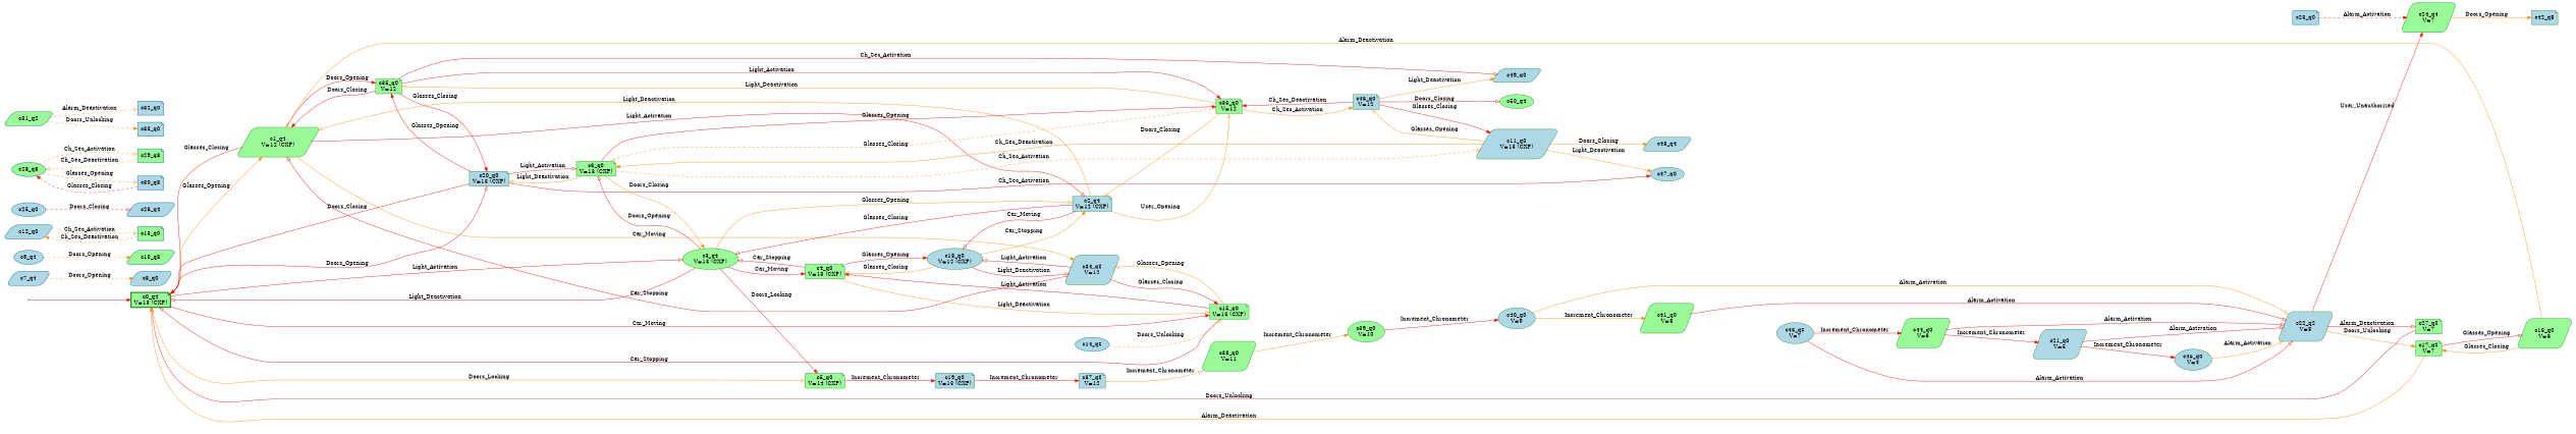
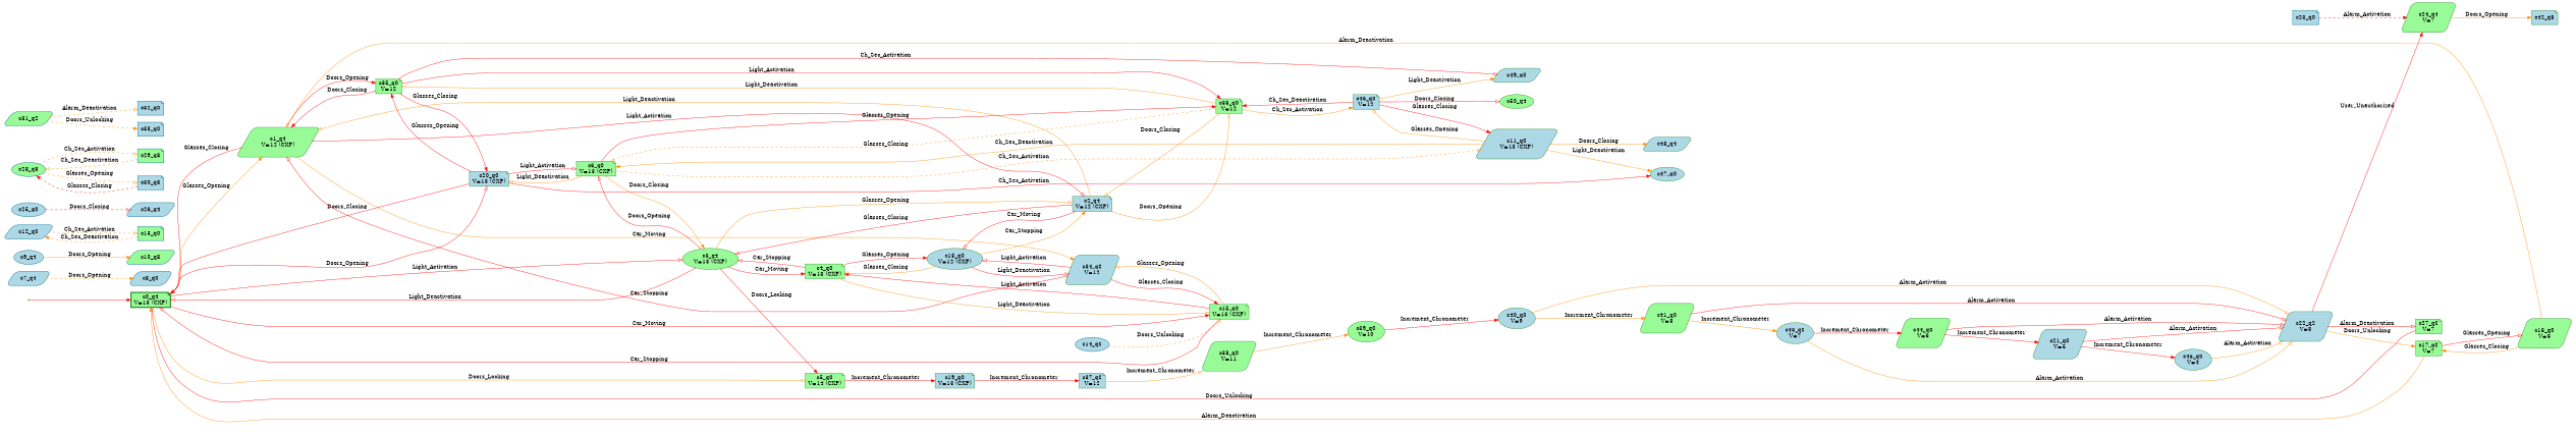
  digraph {
    rankdir=LR
    node [color=forestgreen fillcolor=lightblue shape=note style="rounded, filled,filled"]
    edge [arrowhead=onormal color=red]
    __invisible__ [fillcolor=palegreen shape=point style=filled]
    n2 [fillcolor=palegreen label="c0_q4\nV=13 (CXP)" penwidth=3]
    n3 [fillcolor=palegreen label="c1_q4\nV=12 (CXP)" shape=parallelogram]
    n4 [fillcolor=palegreen label="c3_q4\nV=13 (CXP)" shape=ellipse]
    n5 [fillcolor=palegreen label="c15_q0\nV=13 (CXP)"]
    n6 [fillcolor=palegreen label="c5_q0\nV=14 (CXP)"]
    n7 [label="c20_q0\nV=13 (CXP)"]
    n8 [label="c2_q4\nV=12 (CXP)"]
    n9 [label="c34_q0\nV=12" shape=parallelogram]
    n10 [fillcolor=palegreen label="c35_q0\nV=12"]
    n11 [fillcolor=palegreen label="c4_q0\nV=13 (CXP)"]
    n12 [fillcolor=palegreen label="c6_q0\nV=13 (CXP)"]
    n13 [label="c19_q0\nV=13 (CXP)"]
    n14 [label=c47_q0 shape=ellipse]
    n15 [label="c18_q0\nV=12 (CXP)" shape=ellipse]
    n16 [fillcolor=palegreen label="c36_q0\nV=12"]
    n17 [label=c49_q0 shape=parallelogram]
    n18 [label="c46_q0\nV=12"]
    n19 [label="c11_q0\nV=13 (CXP)" shape=parallelogram]
    n20 [label="c37_q0\nV=12"]
    n21 [fillcolor=palegreen label="c38_q0\nV=11" shape=parallelogram]
    n22 [fillcolor=palegreen label="c39_q0\nV=10" shape=ellipse]
    n23 [label="c40_q0\nV=9" shape=ellipse]
    n24 [fillcolor=palegreen label="c41_q0\nV=8" shape=parallelogram]
    n25 [label="c22_q2\nV=8" shape=parallelogram]
    n26 [label="c43_q0\nV=7" shape=ellipse]
    n27 [fillcolor=palegreen label="c24_q4\nV=7" shape=parallelogram]
    n28 [fillcolor=palegreen label="c27_q0\nV=7"]
    n29 [fillcolor=palegreen label="c17_q0\nV=7"]
    n30 [fillcolor=palegreen label="c44_q0\nV=6" shape=parallelogram]
    n31 [label="c21_q0\nV=5" shape=parallelogram]
    n32 [label="c45_q0\nV=4" shape=ellipse]
    n33 [label=c42_q8]
    n34 [fillcolor=palegreen label="c16_q0\nV=6" shape=parallelogram]
    n35 [label=c48_q4 shape=parallelogram]
    n36 [fillcolor=palegreen label=c50_q4 shape=ellipse]
    n37 [color=deepskyblue4 label=c7_q4 shape=parallelogram]
    n38 [color=deepskyblue4 label=c8_q0 shape=parallelogram]
    n39 [color=deepskyblue4 label=c9_q4 shape=ellipse]
    n40 [color=deepskyblue4 fillcolor=palegreen label=c10_q8 shape=parallelogram]
    n41 [color=deepskyblue4 label=c12_q0 shape=parallelogram]
    n42 [color=deepskyblue4 fillcolor=palegreen label=c13_q0]
    n43 [color=deepskyblue4 label=c14_q0 shape=ellipse]
    n44 [color=deepskyblue4 label=c23_q0]
    n45 [color=deepskyblue4 label=c25_q0 shape=ellipse]
    n46 [color=deepskyblue4 label=c26_q4 shape=parallelogram]
    n47 [color=deepskyblue4 fillcolor=palegreen label=c28_q8 shape=ellipse]
    n48 [color=deepskyblue4 fillcolor=palegreen label=c29_q8]
    n49 [color=deepskyblue4 label=c30_q8]
    n50 [color=deepskyblue4 fillcolor=palegreen label=c31_q2 shape=parallelogram]
    n51 [color=deepskyblue4 label=c32_q0]
    n52 [color=deepskyblue4 label=c33_q0]
    __invisible__ -> n2 [arrowhead=normal]
    n2 -> n3 [arrowhead=normal color=darkorange label=Glasses_Opening]
    n2 -> n4 [label=Light_Activation]
    n2 -> n5 [arrowhead=normal label=Car_Moving]
    n2 -> n6 [color=darkorange label=Doors_Locking]
    n2 -> n7 [label=Doors_Opening]
    n3 -> n2 [arrowhead=normal label=Glasses_Closing]
    n3 -> n8 [label=Light_Activation]
    n3 -> n9 [arrowhead=normal color=darkorange label=Car_Moving]
    n3 -> n10 [arrowhead=normal label=Doors_Opening]
    n4 -> n2 [label=Light_Deactivation]
    n4 -> n6 [arrowhead=normal label=Doors_Locking]
    n4 -> n8 [color=darkorange label=Glasses_Opening]
    n4 -> n11 [arrowhead=normal label=Car_Moving]
    n4 -> n12 [label=Doors_Opening]
    n5 -> n2 [label=Car_Stopping]
    n5 -> n9 [color=darkorange label=Glasses_Opening]
    n5 -> n11 [arrowhead=normal label=Light_Activation]
    n6 -> n13 [arrowhead=normal label=Increment_Chronometer]
    n7 -> n2 [label=Doors_Closing]
    n7 -> n10 [arrowhead=normal label=Glasses_Opening]
    n7 -> n12 [label=Light_Activation]
    n7 -> n14 [arrowhead=normal label=Ch_Sec_Activation]
    n8 -> n3 [color=darkorange label=Light_Deactivation]
    n8 -> n4 [label=Glasses_Closing]
    n8 -> n15 [label=Car_Moving]
-   n8 -> n16 [color=darkorange label=User_Opening]
+   n8 -> n16 [color=darkorange label=Doors_Opening]
    n9 -> n3 [label=Car_Stopping]
    n9 -> n5 [arrowhead=normal label=Glasses_Closing]
    n9 -> n15 [label=Light_Activation]
    n10 -> n3 [arrowhead=normal label=Doors_Closing]
    n10 -> n7 [arrowhead=normal label=Glasses_Closing]
    n10 -> n16 [arrowhead=normal label=Light_Activation]
    n10 -> n17 [label=Ch_Sec_Activation]
    n11 -> n4 [label=Car_Stopping]
    n11 -> n5 [color=darkorange label=Light_Deactivation]
    n11 -> n15 [arrowhead=normal label=Glasses_Opening]
    n12 -> n4 [arrowhead=normal color=darkorange label=Doors_Closing]
    n12 -> n7 [color=darkorange label=Light_Deactivation]
    n12 -> n16 [arrowhead=normal label=Glasses_Opening]
    n12 -> n19 [color=darkorange label=Ch_Sec_Activation style=dashed]
    n13 -> n20 [arrowhead=normal label=Increment_Chronometer]
    n15 -> n8 [arrowhead=normal color=darkorange label=Car_Stopping]
    n15 -> n9 [label=Light_Deactivation]
    n15 -> n11 [color=darkorange label=Glasses_Closing]
    n16 -> n8 [color=darkorange label=Doors_Closing]
    n16 -> n10 [color=darkorange label=Light_Deactivation]
    n16 -> n12 [color=darkorange label=Glasses_Closing style=dashed]
    n16 -> n18 [arrowhead=normal color=darkorange label=Ch_Sec_Activation]
    n18 -> n16 [arrowhead=normal label=Ch_Sec_Deactivation]
    n18 -> n17 [arrowhead=normal color=darkorange label=Light_Deactivation]
    n18 -> n19 [arrowhead=normal label=Glasses_Closing]
    n18 -> n36 [label=Doors_Closing]
    n19 -> n12 [arrowhead=normal color=darkorange label=Ch_Sec_Deactivation]
    n19 -> n14 [arrowhead=normal color=darkorange label=Light_Deactivation]
    n19 -> n18 [color=darkorange label=Glasses_Opening]
    n19 -> n35 [arrowhead=normal color=darkorange label=Doors_Closing]
    n20 -> n21 [color=darkorange label=Increment_Chronometer]
    n21 -> n22 [arrowhead=normal color=darkorange label=Increment_Chronometer]
    n22 -> n23 [arrowhead=normal label=Increment_Chronometer]
    n23 -> n24 [arrowhead=normal color=darkorange label=Increment_Chronometer]
    n23 -> n25 [color=darkorange label=Alarm_Activation]
    n24 -> n25 [label=Alarm_Activation]
+   n24 -> n26 [arrowhead=normal color=darkorange label=Increment_Chronometer]
    n25 -> n27 [arrowhead=normal label=User_Unauthorized]
    n25 -> n28 [label=Alarm_Deactivation]
    n25 -> n29 [arrowhead=normal color=darkorange label=Doors_Unlocking]
-   n26 -> n25 [label=Alarm_Activation]
+   n26 -> n25 [color=darkorange label=Alarm_Activation]
    n26 -> n30 [arrowhead=normal label=Increment_Chronometer]
    n27 -> n33 [arrowhead=normal color=darkorange label=Doors_Opening]
    n28 -> n2 [label=Doors_Unlocking]
    n29 -> n2 [arrowhead=normal color=darkorange label=Alarm_Deactivation]
    n29 -> n34 [label=Glasses_Opening]
    n30 -> n25 [label=Alarm_Activation]
    n30 -> n31 [arrowhead=normal label=Increment_Chronometer]
    n31 -> n25 [label=Alarm_Activation]
    n31 -> n32 [arrowhead=normal label=Increment_Chronometer]
    n32 -> n25 [color=darkorange label=Alarm_Activation]
    n34 -> n3 [color=darkorange label=Alarm_Deactivation]
    n34 -> n29 [arrowhead=normal color=darkorange label=Glasses_Closing]
    n37 -> n38 [arrowhead=normal color=darkorange label=Doors_Opening style=dashed]
-   n39 -> n40 [arrowhead=normal color=darkorange label=Doors_Opening style=dashed]
+   n39 -> n40 [arrowhead=normal color=darkorange label=Doors_Opening style=solid]
    n41 -> n42 [color=darkorange label=Ch_Sec_Activation style=dashed]
    n42 -> n41 [arrowhead=normal color=darkorange label=Ch_Sec_Deactivation style=dashed]
    n43 -> n5 [color=darkorange label=Doors_Unlocking style=dashed]
    n44 -> n27 [arrowhead=normal label=Alarm_Activation style=dashed]
    n45 -> n46 [label=Doors_Closing style=dashed]
    n47 -> n48 [color=darkorange label=Ch_Sec_Activation style=dashed]
    n47 -> n49 [color=darkorange label=Glasses_Opening style=dashed]
    n48 -> n47 [color=darkorange label=Ch_Sec_Deactivation style=dashed]
    n49 -> n47 [arrowhead=normal label=Glasses_Closing style=dashed]
    n50 -> n51 [color=darkorange label=Alarm_Deactivation style=dashed]
    n50 -> n52 [arrowhead=normal color=darkorange label=Doors_Unlocking style=dashed]
  }
